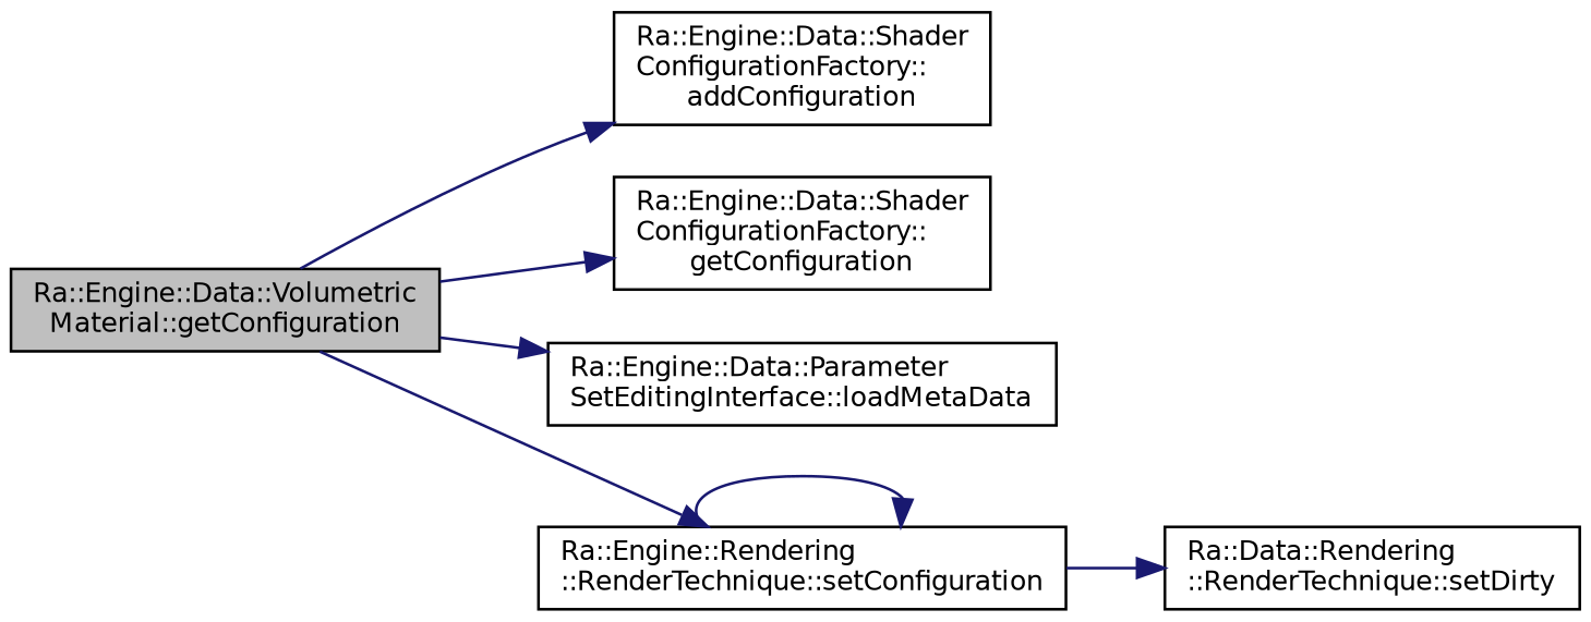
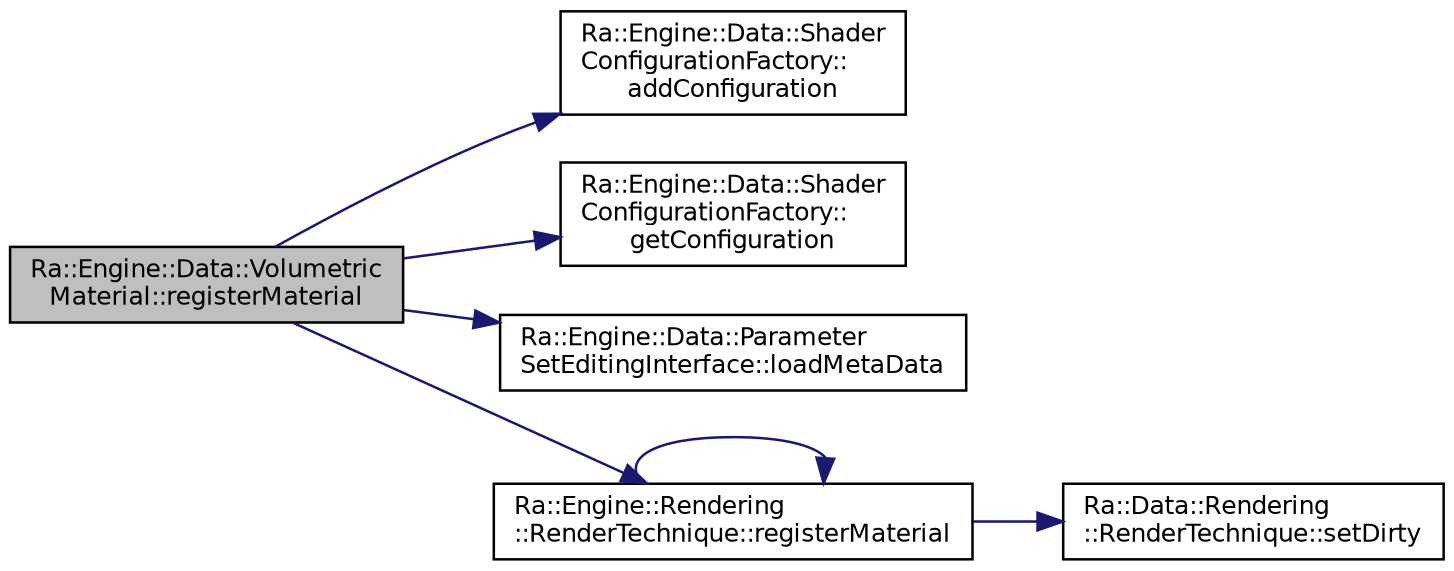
  digraph {
    rankdir=LR
    node [color=black fillcolor=white fontname=Helvetica fontsize=10 shape=record style=filled]
    edge [color=midnightblue fontname=Helvetica fontsize=10 labelfontname=Helvetica labelfontsize=10 style=solid]
-   n1 [fillcolor=grey75 fontcolor=black height=0.2 label="Ra::Engine::Data::Volumetric\lMaterial::getConfiguration" width=0.4]
+   n1 [fillcolor=grey75 fontcolor=black height=0.2 label="Ra::Engine::Data::Volumetric\lMaterial::registerMaterial" width=0.4]
    n2 [height=0.2 label="Ra::Engine::Data::Shader\lConfigurationFactory::\laddConfiguration" width=0.4]
    n3 [height=0.2 label="Ra::Engine::Data::Shader\lConfigurationFactory::\lgetConfiguration" width=0.4]
    n4 [height=0.2 label="Ra::Engine::Data::Parameter\lSetEditingInterface::loadMetaData" width=0.4]
-   n5 [height=0.2 label="Ra::Engine::Rendering\l::RenderTechnique::setConfiguration" width=0.4]
+   n5 [height=0.2 label="Ra::Engine::Rendering\l::RenderTechnique::registerMaterial" width=0.4]
    n6 [height=0.2 label="Ra::Data::Rendering\l::RenderTechnique::setDirty" width=0.4]
    n1 -> n2
    n1 -> n3
    n1 -> n4
    n1 -> n5
    n5 -> n5
    n5 -> n6
  }
